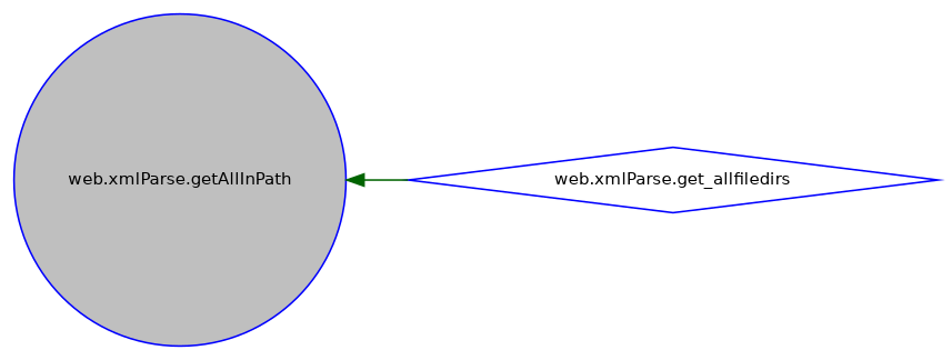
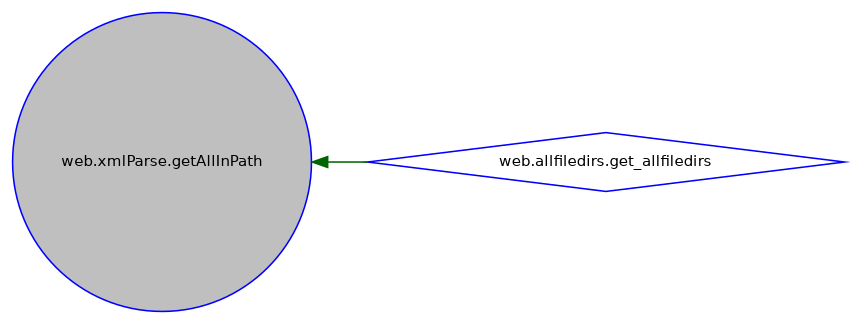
  digraph {
    rankdir=LR
    node [color=blue fontname=Helvetica fontsize=10 style=filled]
    n1 [fillcolor=grey75 fontcolor=black height=0.2 label="web.xmlParse.getAllInPath" shape=circle width=0.4]
-   n2 [fillcolor=white height=0.2 label="web.xmlParse.get_allfiledirs" shape=diamond width=0.4]
+   n2 [fillcolor=white height=0.2 label="web.allfiledirs.get_allfiledirs" shape=diamond width=0.4]
    n1 -> n2 [color=darkgreen dir=back fontname=Helvetica fontsize=10 labelfontname=Helvetica labelfontsize=10 style=solid]
  }
